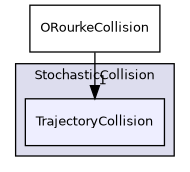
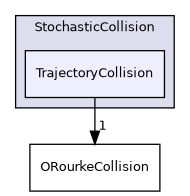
  digraph {
    compound=true
    node [fontname=Helvetica fontsize=10 shape=box]
    n1 [fillcolor="#eeeeff" label=TrajectoryCollision pencolor=black style=filled]
    n2 [label=ORourkeCollision]
    subgraph cluster_1 {
      bgcolor="#ddddee"
      fontname=Helvetica
      fontsize=10
      label=StochasticCollision
      pencolor=black
      n1
    }
-   n2 -> n1 [headlabel=1 labeldistance=1.5 labelfontname=Helvetica labelfontsize=10]
+   n1 -> n2 [headlabel=1 labeldistance=1.5 labelfontname=Helvetica labelfontsize=10]
  }
